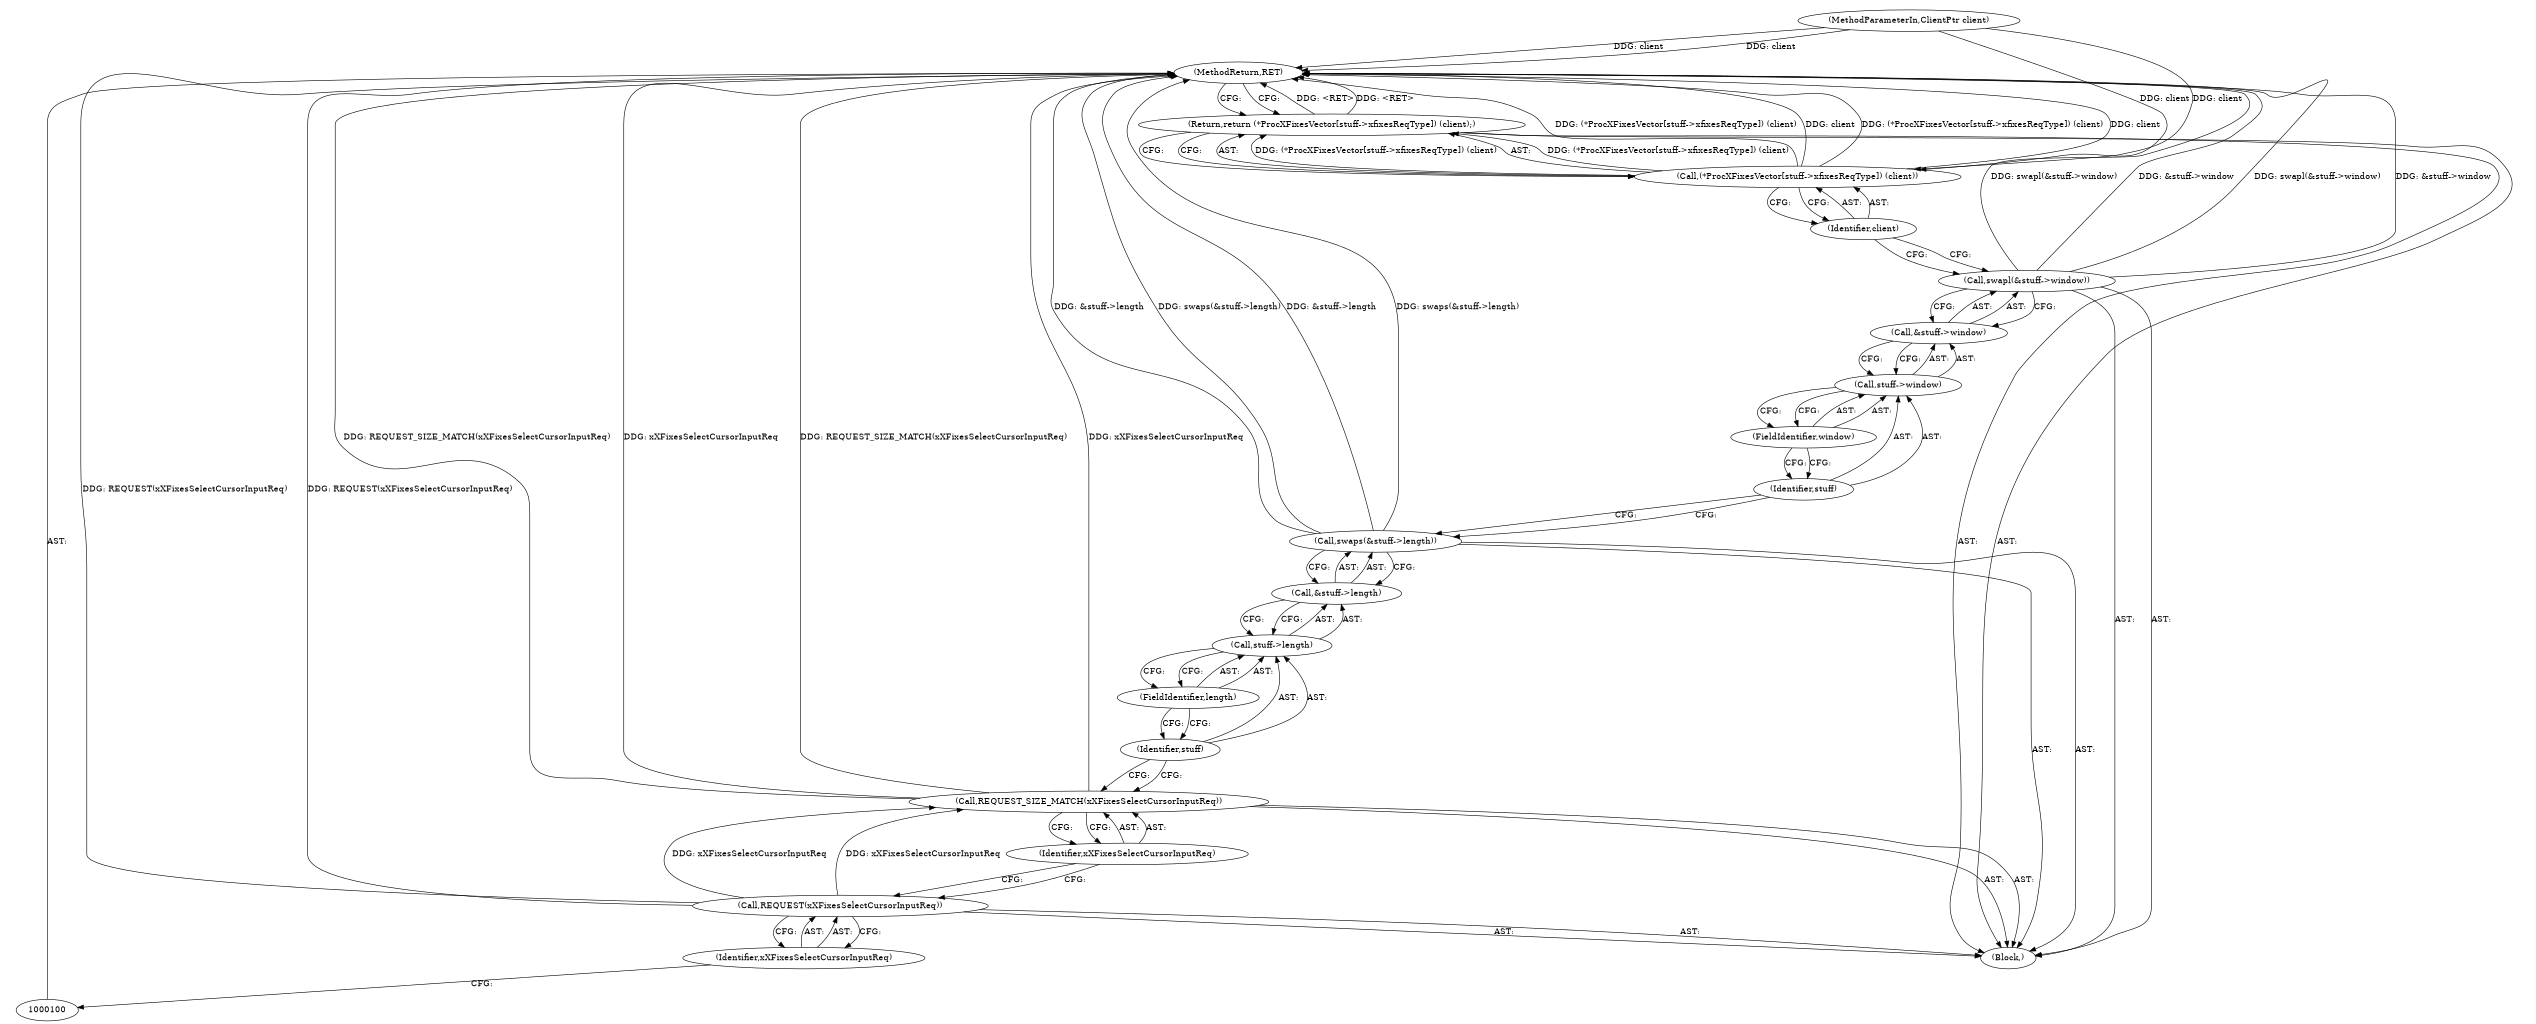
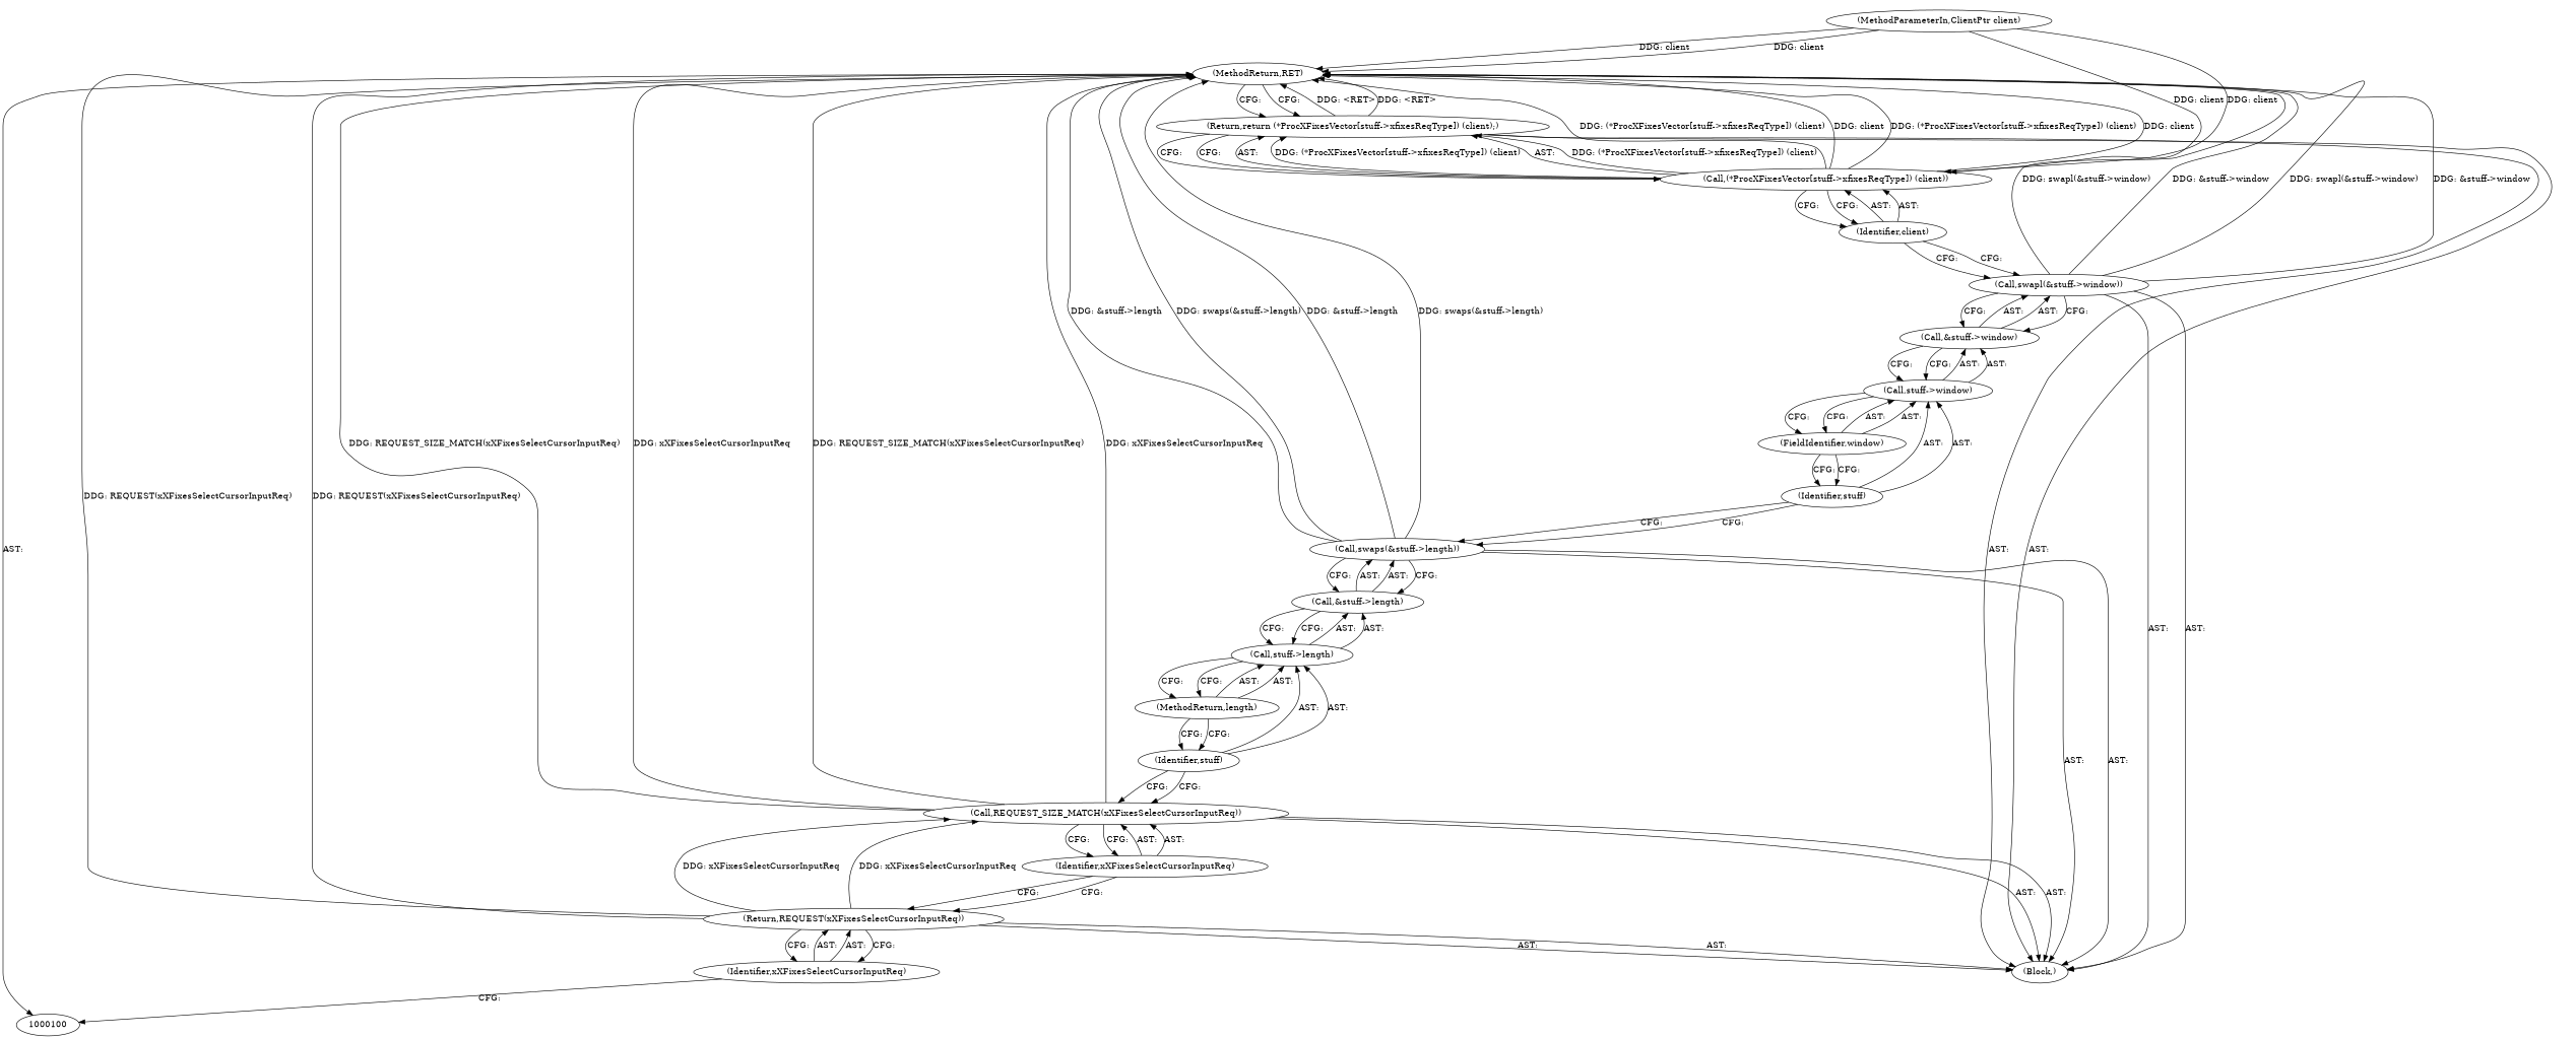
  digraph {
    n1 [label="(MethodReturn,RET)"]
    n2 [label="(Return,return (*ProcXFixesVector[stuff->xfixesReqType]) (client);)"]
    1000100
    n4 [label="(Call,(*ProcXFixesVector[stuff->xfixesReqType]) (client))"]
    n5 [label="(Block,)"]
    n6 [label="(MethodParameterIn,ClientPtr client)"]
    n7 [label="(Identifier,client)"]
    n8 [label="(Identifier,xXFixesSelectCursorInputReq)"]
-   n9 [label="(Call,REQUEST(xXFixesSelectCursorInputReq))"]
+   n9 [label="(Return,REQUEST(xXFixesSelectCursorInputReq))"]
    n10 [label="(Call,REQUEST_SIZE_MATCH(xXFixesSelectCursorInputReq))"]
    n11 [label="(Identifier,xXFixesSelectCursorInputReq)"]
    n12 [label="(Call,&stuff->length)"]
    n13 [label="(Call,stuff->length)"]
    n14 [label="(Call,swaps(&stuff->length))"]
-   n15 [label="(FieldIdentifier,length)"]
+   n15 [label="(MethodReturn,length)"]
    n16 [label="(Identifier,stuff)"]
    n17 [label="(Call,&stuff->window)"]
    n18 [label="(Call,stuff->window)"]
    n19 [label="(Call,swapl(&stuff->window))"]
    n20 [label="(FieldIdentifier,window)"]
    n21 [label="(Identifier,stuff)"]
    n1 -> n2 [label="CFG: "]
    n1 -> n2 [label="CFG: "]
-   1000100 -> n1 [label="AST: "]
+   n1 -> 1000100 [label="AST: "]
    n2 -> n1 [label="DDG: <RET>"]
    n2 -> n1 [label="DDG: <RET>"]
    n2 -> n4 [label="CFG: "]
    n2 -> n4 [label="CFG: "]
    n2 -> n5 [label="AST: "]
    n2 -> n5 [label="AST: "]
    n4 -> n1 [label="DDG: (*ProcXFixesVector[stuff->xfixesReqType]) (client)"]
    n4 -> n1 [label="DDG: client"]
    n4 -> n1 [label="DDG: (*ProcXFixesVector[stuff->xfixesReqType]) (client)"]
    n4 -> n1 [label="DDG: client"]
    n4 -> n2 [label="AST: "]
    n4 -> n2 [label="DDG: (*ProcXFixesVector[stuff->xfixesReqType]) (client)"]
    n4 -> n2 [label="AST: "]
    n4 -> n2 [label="DDG: (*ProcXFixesVector[stuff->xfixesReqType]) (client)"]
    n4 -> n7 [label="CFG: "]
    n4 -> n7 [label="CFG: "]
    n6 -> n1 [label="DDG: client"]
    n6 -> n1 [label="DDG: client"]
    n6 -> n4 [label="DDG: client"]
    n6 -> n4 [label="DDG: client"]
    n7 -> n4 [label="AST: "]
    n7 -> n4 [label="AST: "]
    n7 -> n19 [label="CFG: "]
    n7 -> n19 [label="CFG: "]
    n8 -> 1000100 [label="CFG: "]
    n8 -> n9 [label="AST: "]
    n8 -> n9 [label="AST: "]
    n9 -> n1 [label="DDG: REQUEST(xXFixesSelectCursorInputReq)"]
    n9 -> n1 [label="DDG: REQUEST(xXFixesSelectCursorInputReq)"]
    n9 -> n5 [label="AST: "]
    n9 -> n5 [label="AST: "]
    n9 -> n8 [label="CFG: "]
    n9 -> n8 [label="CFG: "]
    n9 -> n10 [label="DDG: xXFixesSelectCursorInputReq"]
    n9 -> n10 [label="DDG: xXFixesSelectCursorInputReq"]
    n10 -> n1 [label="DDG: REQUEST_SIZE_MATCH(xXFixesSelectCursorInputReq)"]
    n10 -> n1 [label="DDG: xXFixesSelectCursorInputReq"]
    n10 -> n1 [label="DDG: REQUEST_SIZE_MATCH(xXFixesSelectCursorInputReq)"]
    n10 -> n1 [label="DDG: xXFixesSelectCursorInputReq"]
    n10 -> n5 [label="AST: "]
    n10 -> n5 [label="AST: "]
    n10 -> n11 [label="CFG: "]
    n10 -> n11 [label="CFG: "]
    n11 -> n9 [label="CFG: "]
    n11 -> n9 [label="CFG: "]
    n11 -> n10 [label="AST: "]
    n11 -> n10 [label="AST: "]
    n12 -> n13 [label="CFG: "]
    n12 -> n13 [label="CFG: "]
    n12 -> n14 [label="AST: "]
    n12 -> n14 [label="AST: "]
    n13 -> n12 [label="AST: "]
    n13 -> n12 [label="AST: "]
    n13 -> n15 [label="CFG: "]
    n13 -> n15 [label="CFG: "]
    n14 -> n1 [label="DDG: &stuff->length"]
    n14 -> n1 [label="DDG: swaps(&stuff->length)"]
    n14 -> n1 [label="DDG: &stuff->length"]
    n14 -> n1 [label="DDG: swaps(&stuff->length)"]
    n14 -> n5 [label="AST: "]
    n14 -> n5 [label="AST: "]
    n14 -> n12 [label="CFG: "]
    n14 -> n12 [label="CFG: "]
    n15 -> n13 [label="AST: "]
    n15 -> n13 [label="AST: "]
    n15 -> n16 [label="CFG: "]
    n15 -> n16 [label="CFG: "]
    n16 -> n10 [label="CFG: "]
    n16 -> n10 [label="CFG: "]
    n16 -> n13 [label="AST: "]
    n16 -> n13 [label="AST: "]
    n17 -> n18 [label="CFG: "]
    n17 -> n18 [label="CFG: "]
    n17 -> n19 [label="AST: "]
    n17 -> n19 [label="AST: "]
    n18 -> n17 [label="AST: "]
    n18 -> n17 [label="AST: "]
    n18 -> n20 [label="CFG: "]
    n18 -> n20 [label="CFG: "]
    n19 -> n1 [label="DDG: swapl(&stuff->window)"]
    n19 -> n1 [label="DDG: &stuff->window"]
    n19 -> n1 [label="DDG: swapl(&stuff->window)"]
    n19 -> n1 [label="DDG: &stuff->window"]
    n19 -> n5 [label="AST: "]
    n19 -> n5 [label="AST: "]
    n19 -> n17 [label="CFG: "]
    n19 -> n17 [label="CFG: "]
    n20 -> n18 [label="AST: "]
    n20 -> n18 [label="AST: "]
    n20 -> n21 [label="CFG: "]
    n20 -> n21 [label="CFG: "]
    n21 -> n14 [label="CFG: "]
    n21 -> n14 [label="CFG: "]
    n21 -> n18 [label="AST: "]
    n21 -> n18 [label="AST: "]
  }
